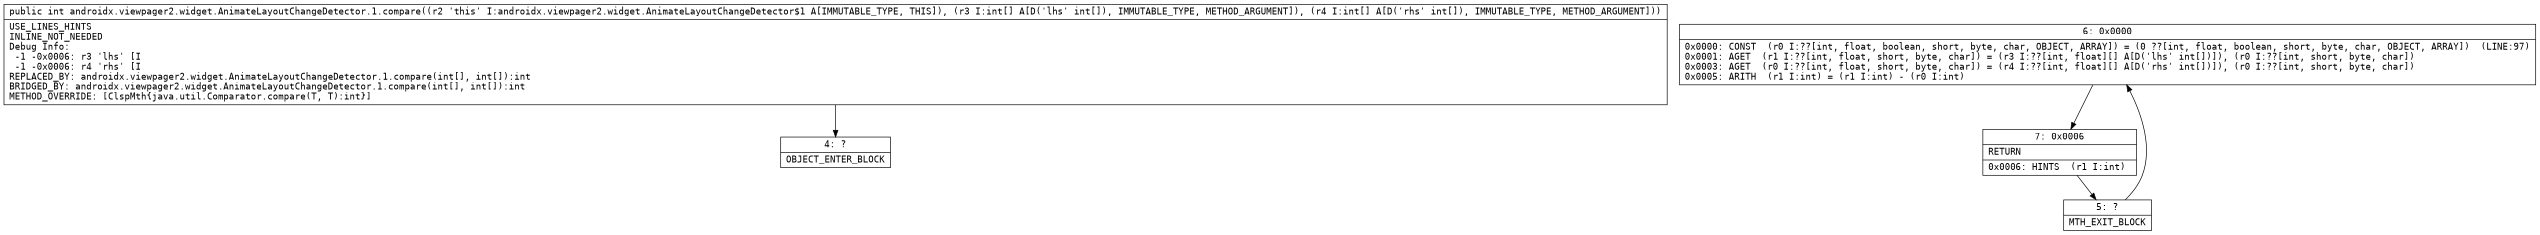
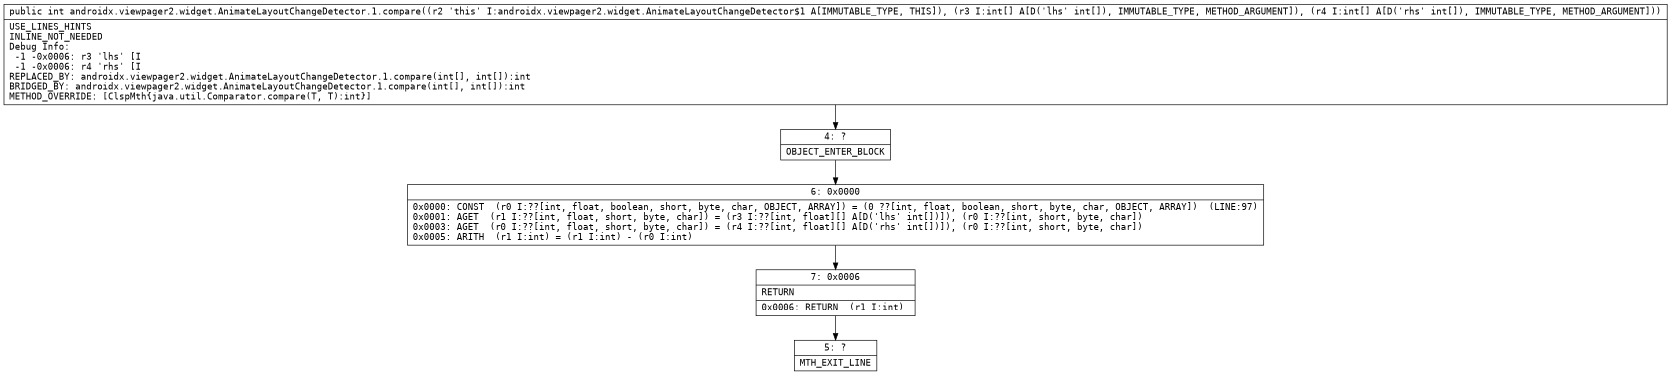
  digraph {
    fontname="DejaVu Sans Mono"
    node [fontname="DejaVu Sans Mono" shape=record]
    edge [fontname="DejaVu Sans Mono"]
    n1 [label="{4\:\ ?|OBJECT_ENTER_BLOCK\l}"]
    n2 [label="{6\:\ 0x0000|0x0000: CONST  (r0 I:??[int, float, boolean, short, byte, char, OBJECT, ARRAY]) = (0 ??[int, float, boolean, short, byte, char, OBJECT, ARRAY])  (LINE:97)\l0x0001: AGET  (r1 I:??[int, float, short, byte, char]) = (r3 I:??[int, float][] A[D('lhs' int[])]), (r0 I:??[int, short, byte, char]) \l0x0003: AGET  (r0 I:??[int, float, short, byte, char]) = (r4 I:??[int, float][] A[D('rhs' int[])]), (r0 I:??[int, short, byte, char]) \l0x0005: ARITH  (r1 I:int) = (r1 I:int) \- (r0 I:int) \l}"]
-   n3 [label="{7\:\ 0x0006|RETURN\l|0x0006: HINTS  (r1 I:int) \l}"]
-   n4 [label="{5\:\ ?|MTH_EXIT_BLOCK\l}"]
+   n3 [label="{7\:\ 0x0006|RETURN\l|0x0006: RETURN  (r1 I:int) \l}"]
+   n4 [label="{5\:\ ?|MTH_EXIT_LINE\l}"]
    n5 [label="{public int androidx.viewpager2.widget.AnimateLayoutChangeDetector.1.compare((r2 'this' I:androidx.viewpager2.widget.AnimateLayoutChangeDetector$1 A[IMMUTABLE_TYPE, THIS]), (r3 I:int[] A[D('lhs' int[]), IMMUTABLE_TYPE, METHOD_ARGUMENT]), (r4 I:int[] A[D('rhs' int[]), IMMUTABLE_TYPE, METHOD_ARGUMENT]))  | USE_LINES_HINTS\lINLINE_NOT_NEEDED\lDebug Info:\l  \-1 \-0x0006: r3 'lhs' [I\l  \-1 \-0x0006: r4 'rhs' [I\lREPLACED_BY: androidx.viewpager2.widget.AnimateLayoutChangeDetector.1.compare(int[], int[]):int\lBRIDGED_BY: androidx.viewpager2.widget.AnimateLayoutChangeDetector.1.compare(int[], int[]):int\lMETHOD_OVERRIDE: [ClspMth\{java.util.Comparator.compare(T, T):int\}]\l}"]
-   n4 -> n2
+   n1 -> n2
    n2 -> n3
    n3 -> n4
    n5 -> n1
  }
